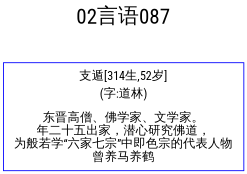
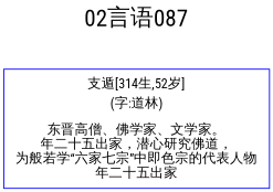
  digraph {
    color=lightgrey
    fontname="Roboto Condensed"
    fontsize=24
    label="02言语087"
    labelloc=t
    rankdir=LR
    ranksep=0.5
    style=filled
-   n1 [color=blue fontname="Roboto Condensed" label=<<table border="0" cellborder="0"><tr><td>支遁[314生,52岁]</td></tr><tr><td>(字:道林)</td></tr><tr><td></td></tr><tr><td>东晋高僧、佛学家、文学家。<br/>年二十五出家，潜心研究佛道，<br/>为般若学“六家七宗”中即色宗的代表人物<br/>曾养马养鹤<br/></td></tr></table>> shape=box]
+   n1 [color=blue fontname="Roboto Condensed" label=<<table border="0" cellborder="0"><tr><td>支遁[314生,52岁]</td></tr><tr><td>(字:道林)</td></tr><tr><td></td></tr><tr><td>东晋高僧、佛学家、文学家。<br/>年二十五出家，潜心研究佛道，<br/>为般若学“六家七宗”中即色宗的代表人物<br/>年二十五出家<br/></td></tr></table>> shape=box]
  }
